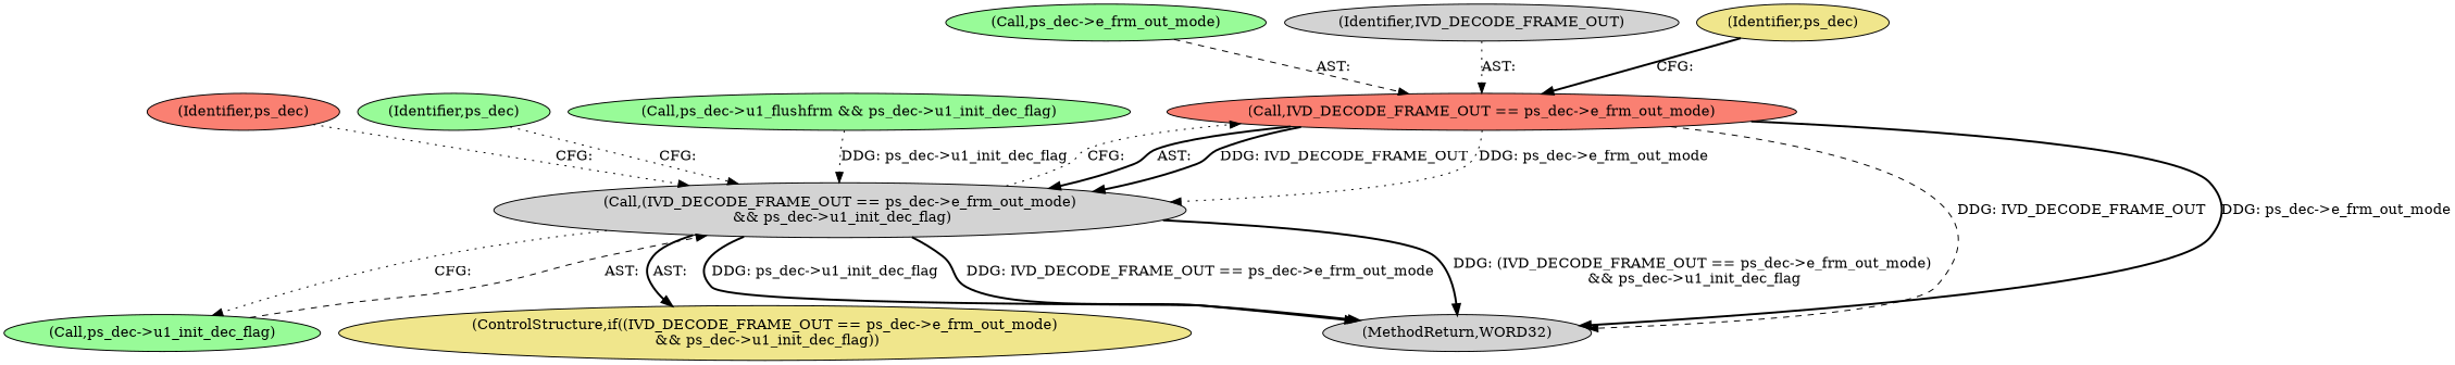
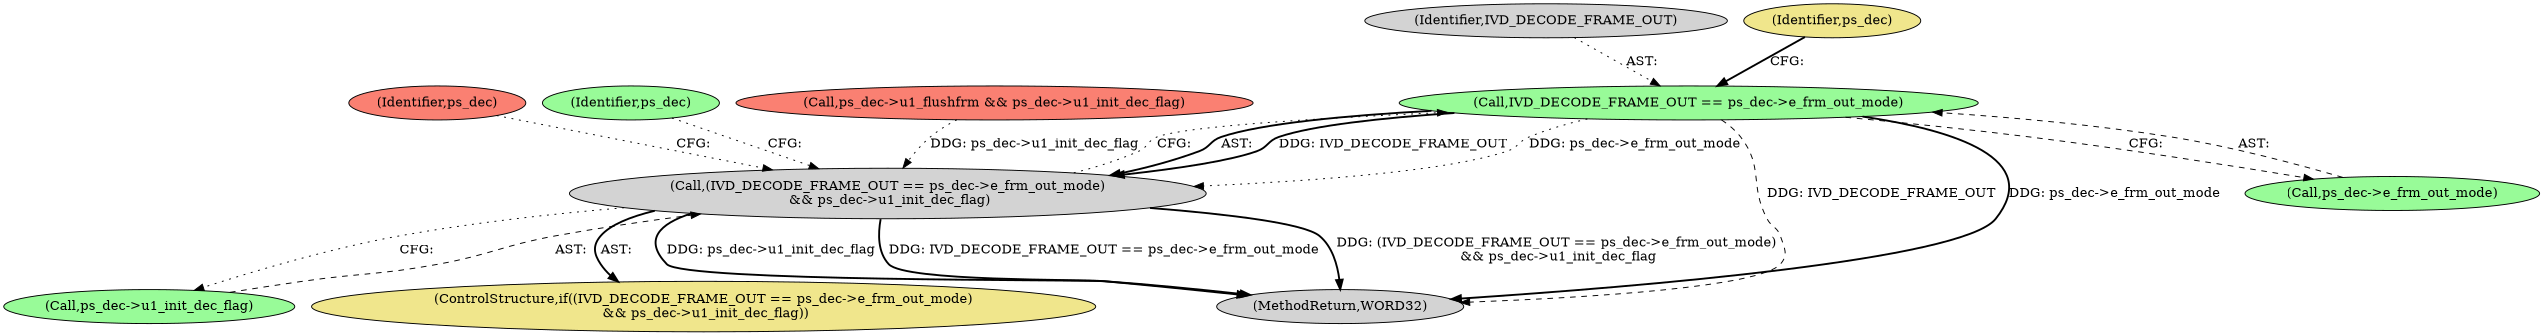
  digraph {
    node [fillcolor=palegreen style=filled]
    edge [style=bold]
-   n1 [fillcolor=salmon label="(Call,IVD_DECODE_FRAME_OUT == ps_dec->e_frm_out_mode)"]
+   n1 [label="(Call,IVD_DECODE_FRAME_OUT == ps_dec->e_frm_out_mode)"]
    n2 [fillcolor=lightgrey label="(Call,(IVD_DECODE_FRAME_OUT == ps_dec->e_frm_out_mode)\n && ps_dec->u1_init_dec_flag)"]
    n3 [fillcolor=lightgrey label="(MethodReturn,WORD32)"]
    n4 [label="(Call,ps_dec->e_frm_out_mode)"]
    n5 [label="(Call,ps_dec->u1_init_dec_flag)"]
    n6 [fillcolor=khaki label="(ControlStructure,if((IVD_DECODE_FRAME_OUT == ps_dec->e_frm_out_mode)\n && ps_dec->u1_init_dec_flag))"]
    n7 [fillcolor=salmon label="(Identifier,ps_dec)"]
    n8 [label="(Identifier,ps_dec)"]
    n9 [fillcolor=lightgrey label="(Identifier,IVD_DECODE_FRAME_OUT)"]
    n10 [fillcolor=khaki label="(Identifier,ps_dec)"]
-   n11 [label="(Call,ps_dec->u1_flushfrm && ps_dec->u1_init_dec_flag)"]
+   n11 [fillcolor=salmon label="(Call,ps_dec->u1_flushfrm && ps_dec->u1_init_dec_flag)"]
    n1 -> n2 [label="AST: "]
    n1 -> n2 [label="DDG: IVD_DECODE_FRAME_OUT"]
    n1 -> n2 [label="DDG: ps_dec->e_frm_out_mode" style=dotted]
    n1 -> n3 [label="DDG: IVD_DECODE_FRAME_OUT" style=dashed]
    n1 -> n3 [label="DDG: ps_dec->e_frm_out_mode"]
+   n1 -> n4 [label="CFG: " style=dashed]
    n2 -> n1 [label="CFG: " style=dotted]
    n2 -> n3 [label="DDG: IVD_DECODE_FRAME_OUT == ps_dec->e_frm_out_mode"]
    n2 -> n3 [label="DDG: (IVD_DECODE_FRAME_OUT == ps_dec->e_frm_out_mode)\n && ps_dec->u1_init_dec_flag"]
    n2 -> n3 [label="DDG: ps_dec->u1_init_dec_flag"]
    n2 -> n5 [label="CFG: " style=dotted]
    n2 -> n6 [label="AST: "]
    n4 -> n1 [label="AST: " style=dashed]
    n5 -> n2 [label="AST: " style=dashed]
    n7 -> n2 [label="CFG: " style=dotted]
    n8 -> n2 [label="CFG: " style=dotted]
    n9 -> n1 [label="AST: " style=dotted]
    n10 -> n1 [label="CFG: "]
    n11 -> n2 [label="DDG: ps_dec->u1_init_dec_flag" style=dotted]
  }
